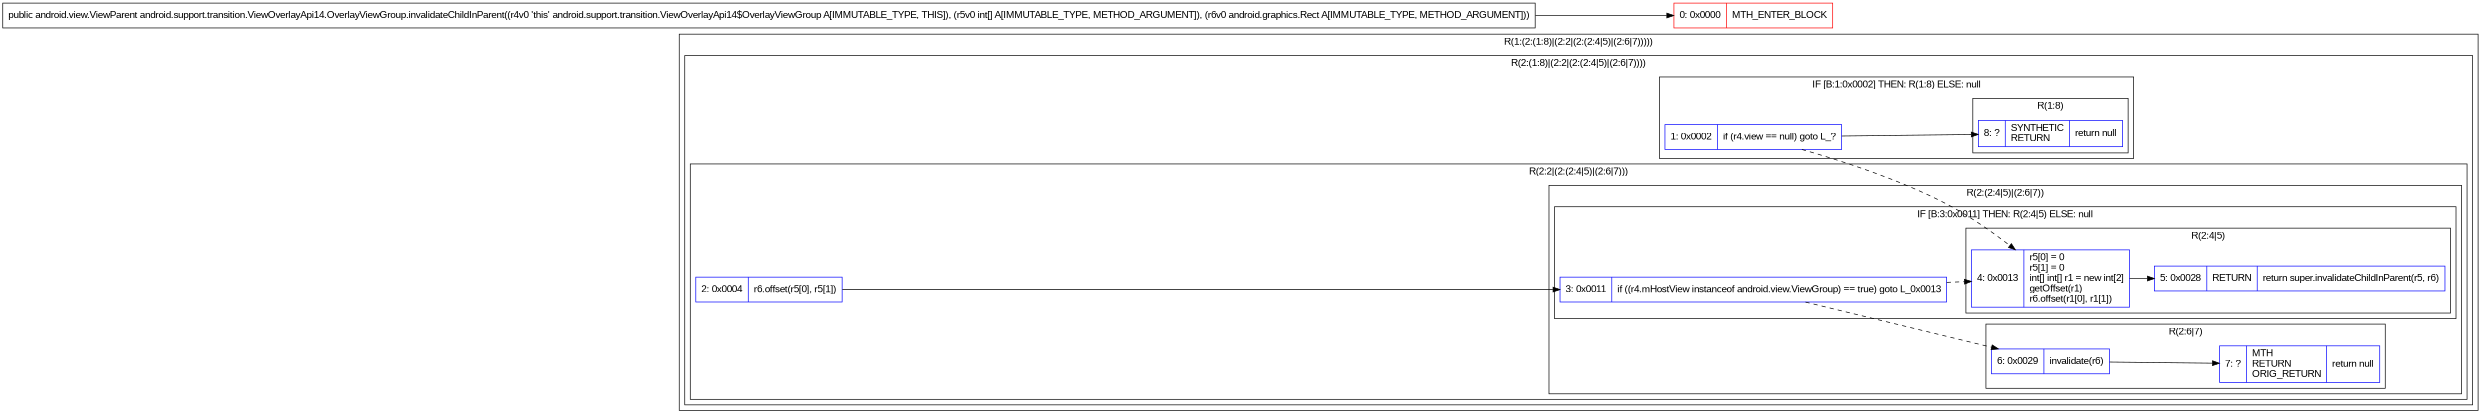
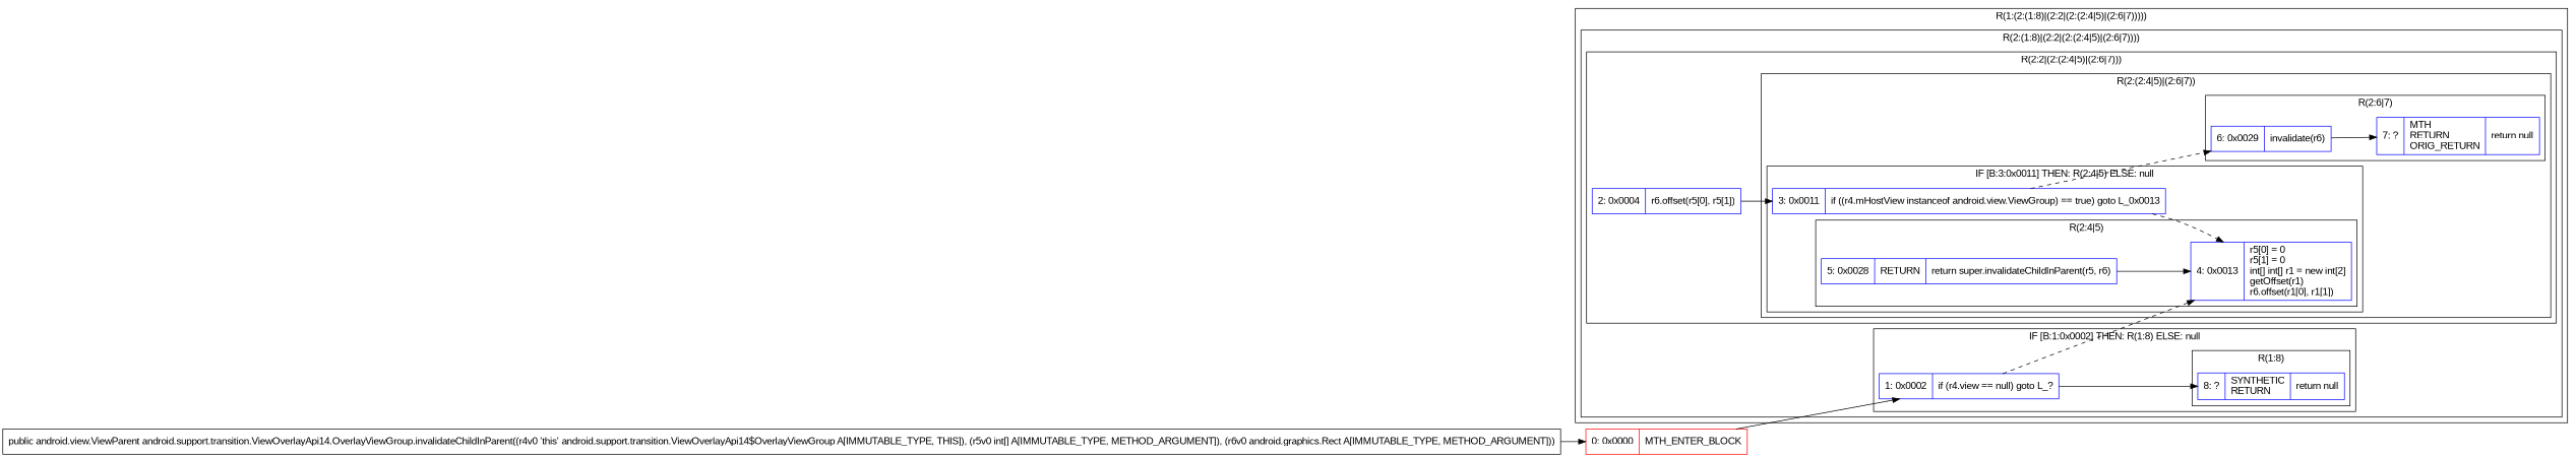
  digraph {
    fontname="Liberation Sans"
    rankdir=LR
    node [color=blue fontname="Liberation Sans" shape=record]
    edge [fontname="Liberation Sans"]
    n1 [label="{8\:\ ?|SYNTHETIC\lRETURN\l|return null\l}"]
    n2 [label="{1\:\ 0x0002|if (r4.view == null) goto L_?\l}"]
    n3 [label="{4\:\ 0x0013|r5[0] = 0\lr5[1] = 0\lint[] int[] r1 = new int[2]\lgetOffset(r1)\lr6.offset(r1[0], r1[1])\l}"]
    n4 [label="{5\:\ 0x0028|RETURN\l|return super.invalidateChildInParent(r5, r6)\l}"]
    n5 [label="{3\:\ 0x0011|if ((r4.mHostView instanceof android.view.ViewGroup) == true) goto L_0x0013\l}"]
    n6 [label="{6\:\ 0x0029|invalidate(r6)\l}"]
    n7 [label="{7\:\ ?|MTH\lRETURN\lORIG_RETURN\l|return null\l}"]
    n8 [label="{2\:\ 0x0004|r6.offset(r5[0], r5[1])\l}"]
    n9 [color=red label="{0\:\ 0x0000|MTH_ENTER_BLOCK\l}"]
    n10 [label="{public android.view.ViewParent android.support.transition.ViewOverlayApi14.OverlayViewGroup.invalidateChildInParent((r4v0 'this' android.support.transition.ViewOverlayApi14$OverlayViewGroup A[IMMUTABLE_TYPE, THIS]), (r5v0 int[] A[IMMUTABLE_TYPE, METHOD_ARGUMENT]), (r6v0 android.graphics.Rect A[IMMUTABLE_TYPE, METHOD_ARGUMENT])) }" color=""]
    subgraph cluster_1 {
      label="R(1:(2:(1:8)|(2:2|(2:(2:4|5)|(2:6|7)))))"
      subgraph cluster_2 {
        label="R(2:(1:8)|(2:2|(2:(2:4|5)|(2:6|7))))"
        subgraph cluster_3 {
          label="IF [B:1:0x0002] THEN: R(1:8) ELSE: null"
          n2
          subgraph cluster_4 {
            label="R(1:8)"
            n1
          }
        }
        subgraph cluster_5 {
          label="R(2:2|(2:(2:4|5)|(2:6|7)))"
          n8
          subgraph cluster_6 {
            label="R(2:(2:4|5)|(2:6|7))"
            subgraph cluster_7 {
              label="IF [B:3:0x0011] THEN: R(2:4|5) ELSE: null"
              n5
              subgraph cluster_8 {
                label="R(2:4|5)"
                n3
                n4
              }
            }
            subgraph cluster_9 {
              label="R(2:6|7)"
              n6
              n7
            }
          }
        }
      }
    }
    n2 -> n1
    n2 -> n3 [style=dashed]
-   n3 -> n4
+   n4 -> n3
    n5 -> n3 [style=dashed]
    n5 -> n6 [style=dashed]
    n6 -> n7
    n8 -> n5
+   n9 -> n2
    n10 -> n9
  }
